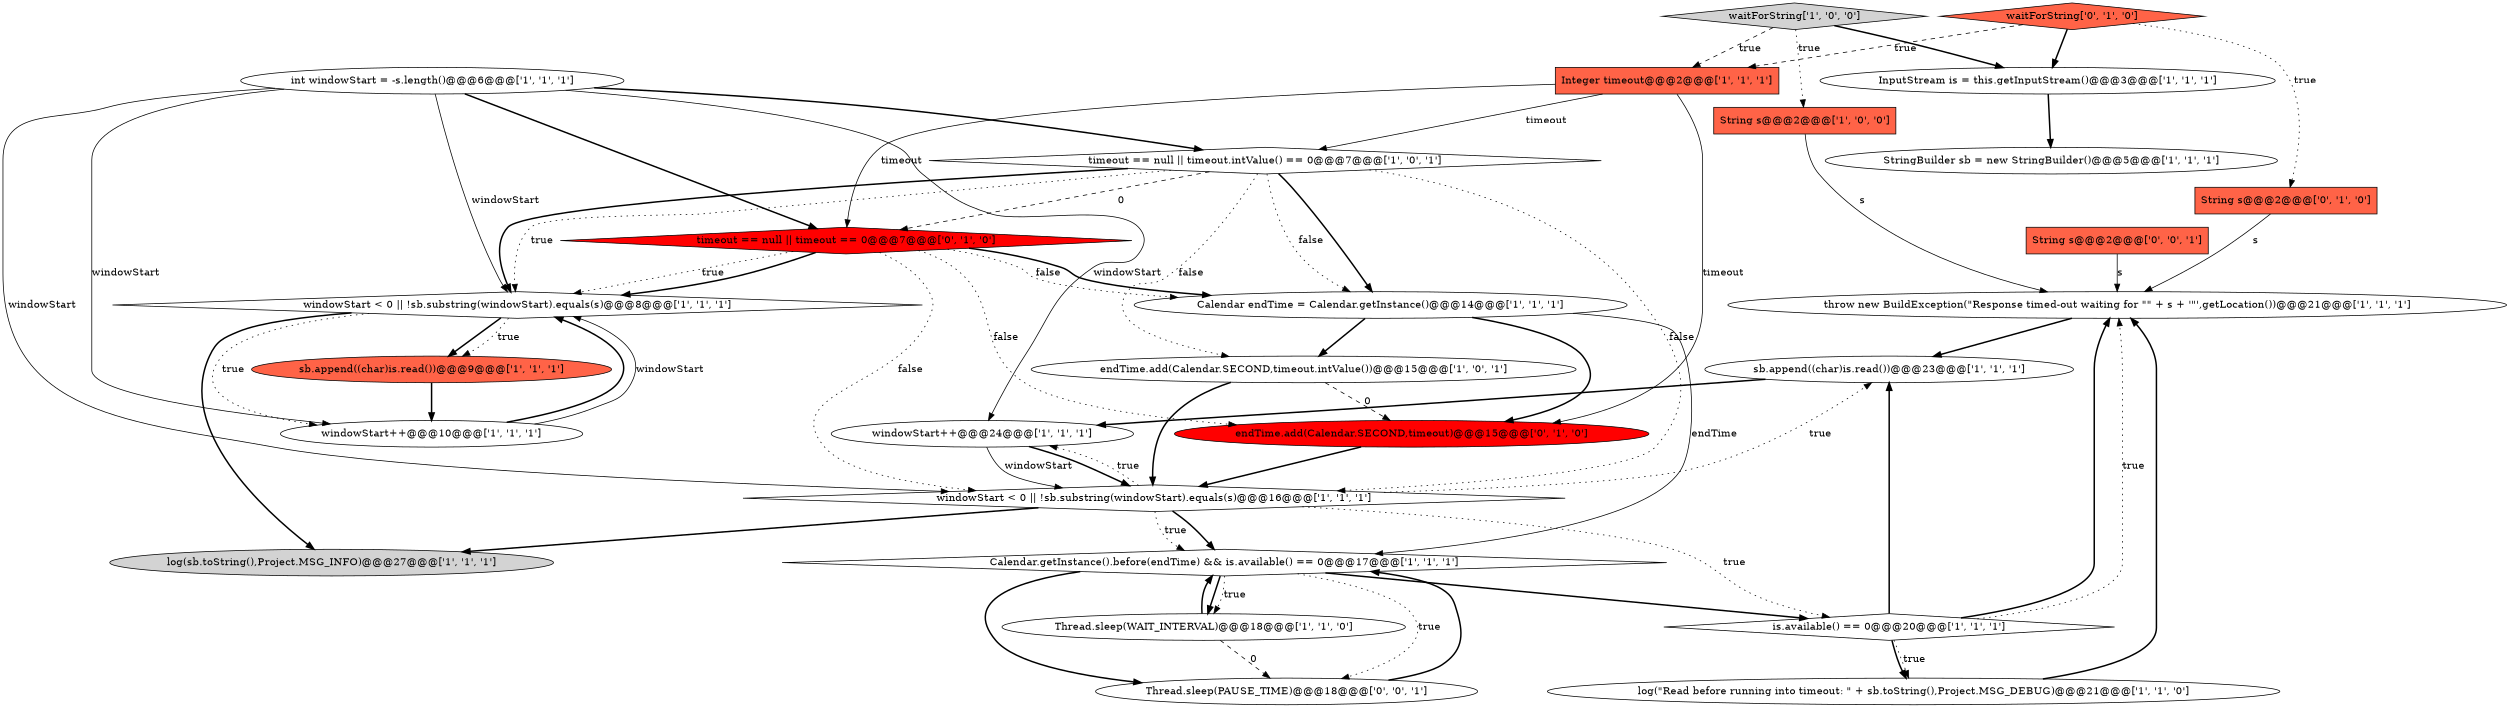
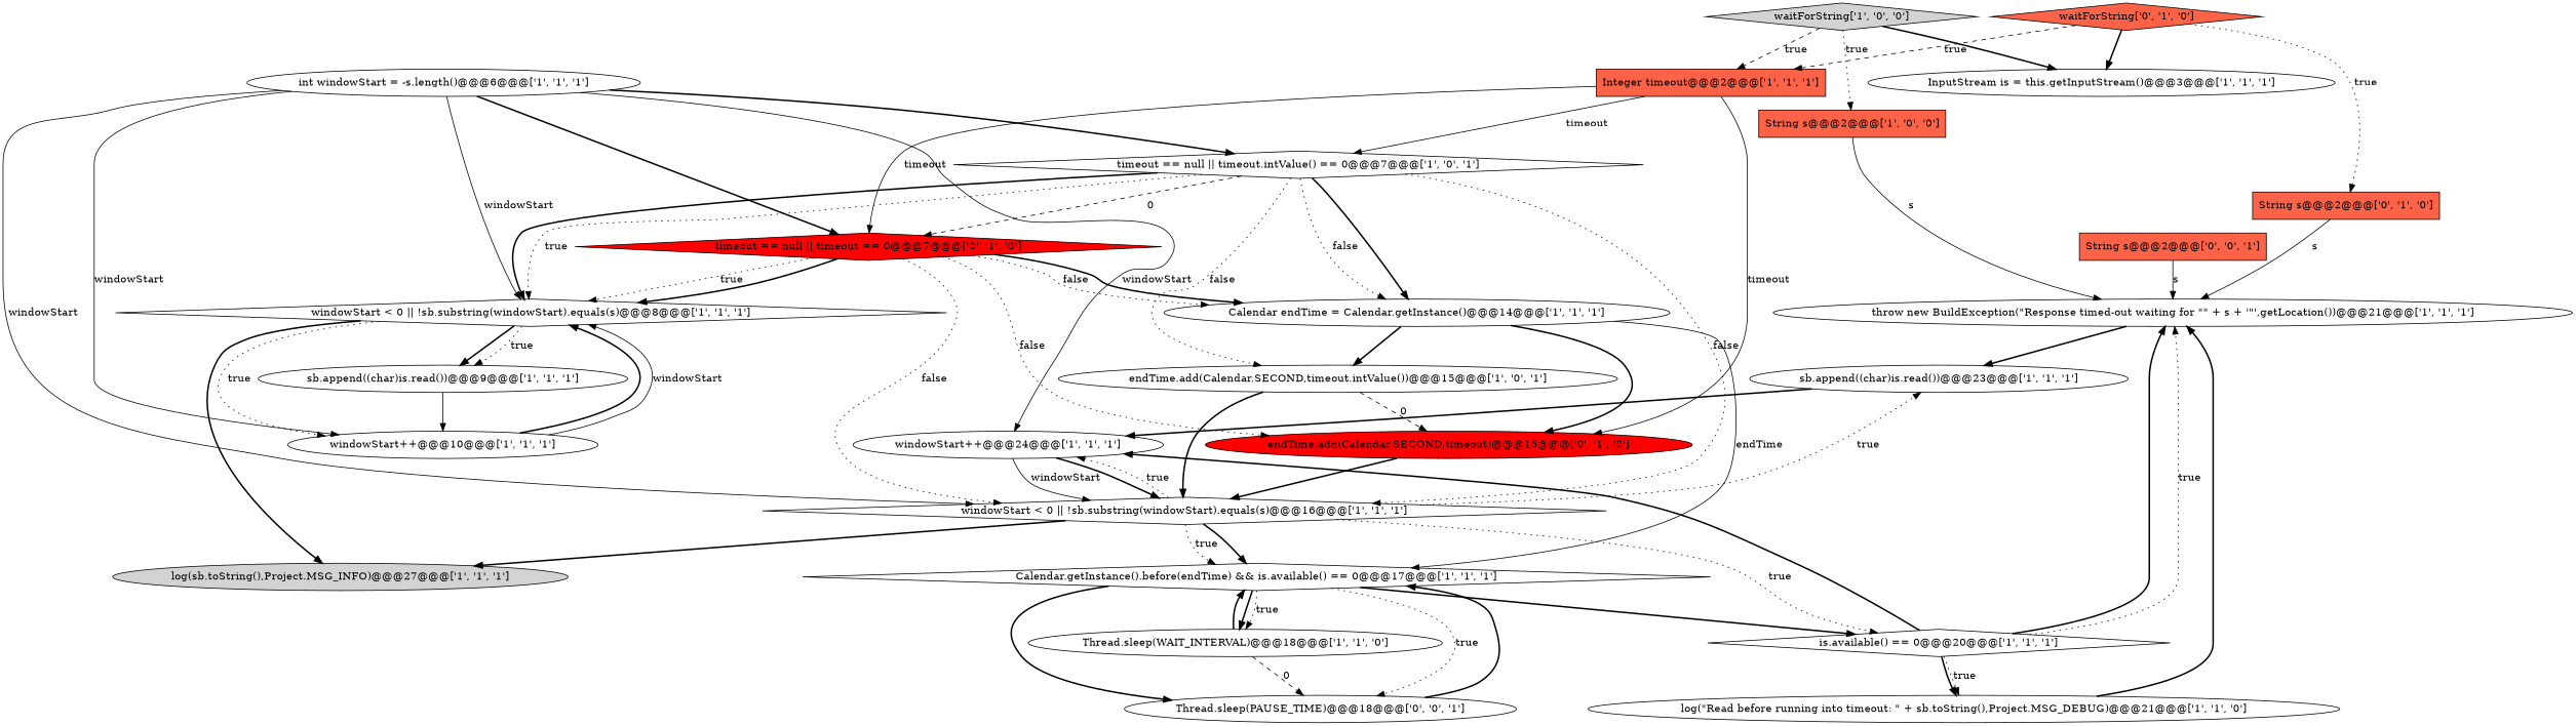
  digraph {
    node [fillcolor=white shape=ellipse style=filled]
    edge [style=bold]
    n1 [fillcolor=tomato label="String s@@@2@@@['1', '0', '0']" shape=box]
    n2 [label="throw new BuildException(\"Response timed-out waiting for \"\" + s + '\"',getLocation())@@@21@@@['1', '1', '1']"]
    n3 [label="sb.append((char)is.read())@@@23@@@['1', '1', '1']"]
    n4 [label="windowStart++@@@24@@@['1', '1', '1']"]
    n5 [fillcolor=lightgray label="waitForString['1', '0', '0']" shape=diamond]
    n6 [fillcolor=tomato label="Integer timeout@@@2@@@['1', '1', '1']" shape=box]
    n7 [label="InputStream is = this.getInputStream()@@@3@@@['1', '1', '1']"]
    n8 [label="timeout == null || timeout.intValue() == 0@@@7@@@['1', '0', '1']" shape=diamond]
    n9 [fillcolor=red label="timeout == null || timeout == 0@@@7@@@['0', '1', '0']" shape=diamond]
    n10 [fillcolor=red label="endTime.add(Calendar.SECOND,timeout)@@@15@@@['0', '1', '0']"]
-   n11 [label="StringBuilder sb = new StringBuilder()@@@5@@@['1', '1', '1']"]
    n12 [label="windowStart < 0 || !sb.substring(windowStart).equals(s)@@@8@@@['1', '1', '1']" shape=diamond]
    n13 [label="Calendar endTime = Calendar.getInstance()@@@14@@@['1', '1', '1']"]
    n14 [label="endTime.add(Calendar.SECOND,timeout.intValue())@@@15@@@['1', '0', '1']"]
    n15 [label="windowStart < 0 || !sb.substring(windowStart).equals(s)@@@16@@@['1', '1', '1']" shape=diamond]
    n16 [label="Thread.sleep(WAIT_INTERVAL)@@@18@@@['1', '1', '0']"]
    n17 [label="Thread.sleep(PAUSE_TIME)@@@18@@@['0', '0', '1']"]
    n18 [label="Calendar.getInstance().before(endTime) && is.available() == 0@@@17@@@['1', '1', '1']" shape=diamond]
    n19 [label="is.available() == 0@@@20@@@['1', '1', '1']" shape=diamond]
    n20 [label="int windowStart = -s.length()@@@6@@@['1', '1', '1']"]
    n21 [label="windowStart++@@@10@@@['1', '1', '1']"]
    n22 [fillcolor=lightgray label="log(sb.toString(),Project.MSG_INFO)@@@27@@@['1', '1', '1']"]
-   n23 [fillcolor=tomato label="sb.append((char)is.read())@@@9@@@['1', '1', '1']"]
+   n23 [label="sb.append((char)is.read())@@@9@@@['1', '1', '1']"]
    n24 [label="log(\"Read before running into timeout: \" + sb.toString(),Project.MSG_DEBUG)@@@21@@@['1', '1', '0']"]
    n25 [fillcolor=tomato label="String s@@@2@@@['0', '1', '0']" shape=box]
    n26 [fillcolor=tomato label="String s@@@2@@@['0', '0', '1']" shape=box]
    n27 [fillcolor=tomato label="waitForString['0', '1', '0']" shape=diamond]
    n1 -> n2 [label=s style=solid]
    n2 -> n3
    n3 -> n4
    n4 -> n15 [label=windowStart style=solid]
    n4 -> n15
    n5 -> n1 [label=true style=dotted]
    n5 -> n6 [label=true style=dashed]
    n5 -> n7
    n6 -> n8 [label=timeout style=solid]
    n6 -> n9 [label=timeout style=solid]
    n6 -> n10 [label=timeout style=solid]
-   n7 -> n11
    n8 -> n9 [label=0 style=dashed]
    n8 -> n12
    n8 -> n12 [label=true style=dotted]
    n8 -> n13
    n8 -> n13 [label=false style=dotted]
    n8 -> n14 [label=false style=dotted]
    n8 -> n15 [label=false style=dotted]
    n9 -> n10 [label=false style=dotted]
    n9 -> n12 [label=true style=dotted]
    n9 -> n12
    n9 -> n13 [label=false style=dotted]
    n9 -> n13
    n9 -> n15 [label=false style=dotted]
    n10 -> n15
    n12 -> n21 [label=true style=dotted]
    n12 -> n22
    n12 -> n23
    n12 -> n23 [label=true style=dotted]
    n13 -> n10
    n13 -> n14
    n13 -> n18 [label=endTime style=solid]
    n14 -> n10 [label=0 style=dashed]
    n14 -> n15
    n15 -> n3 [label=true style=dotted]
    n15 -> n4 [label=true style=dotted]
    n15 -> n18
    n15 -> n18 [label=true style=dotted]
    n15 -> n19 [label=true style=dotted]
    n15 -> n22
    n16 -> n17 [label=0 style=dashed]
    n16 -> n18
    n17 -> n18
    n18 -> n16
    n18 -> n16 [label=true style=dotted]
    n18 -> n17
    n18 -> n17 [label=true style=dotted]
    n18 -> n19
    n19 -> n2
    n19 -> n2 [label=true style=dotted]
-   n19 -> n3
+   n19 -> n4
    n19 -> n24
    n19 -> n24 [label=true style=dotted]
    n20 -> n4 [label=windowStart style=solid]
    n20 -> n8
    n20 -> n9
    n20 -> n12 [label=windowStart style=solid]
    n20 -> n15 [label=windowStart style=solid]
    n20 -> n21 [label=windowStart style=solid]
    n21 -> n12
    n21 -> n12 [label=windowStart style=solid]
-   n23 -> n21
+   n23 -> n21 [style=solid]
    n24 -> n2
    n25 -> n2 [label=s style=solid]
    n26 -> n2 [label=s style=solid]
    n27 -> n6 [label=true style=dashed]
    n27 -> n7
    n27 -> n25 [label=true style=dotted]
  }
